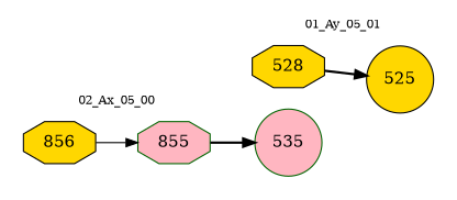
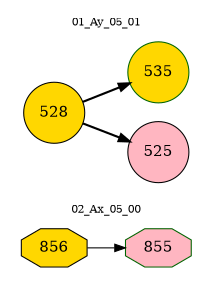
  digraph {
    rankdir=LR
    node [color=black fillcolor=gold shape=octagon style=filled]
    edge [color=black style=bold]
    n1 [label=856]
    n2 [color=darkgreen fillcolor=lightpink label=855]
-   n3 [label=528]
-   n4 [label=525 shape=circle]
-   n5 [color=darkgreen fillcolor=lightpink label=535 shape=circle]
+   n3 [label=528 shape=circle]
+   n4 [fillcolor=lightpink label=525 shape=circle]
+   n5 [color=darkgreen label=535 shape=circle]
    subgraph cluster_1 {
      color=white
      fontsize=10
      label="02_Ax_05_00"
      n1
      n2
    }
    subgraph cluster_2 {
      color=white
      fontsize=10
      label="01_Ay_05_01"
      n3
      n4
      n5
    }
    n1 -> n2 [style=solid]
    n3 -> n4
-   n2 -> n5
+   n3 -> n5
  }
